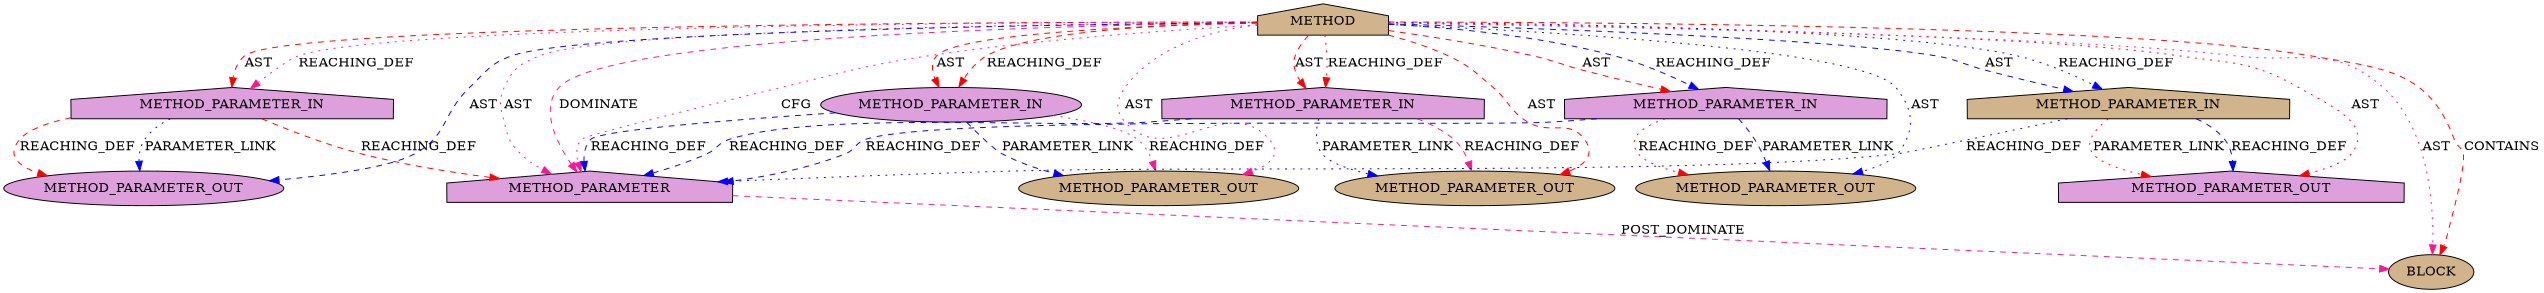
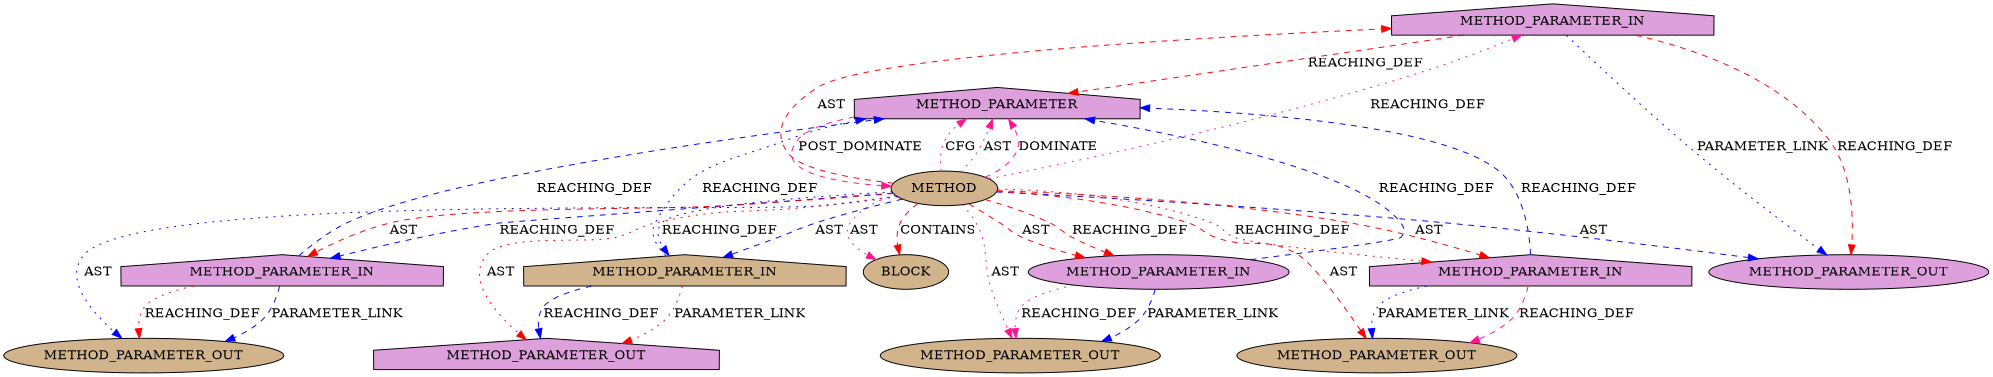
  digraph {
    node [CODE=p5 EVALUATION_STRATEGY=BY_VALUE IS_VARIADIC=false ORDER=2 TYPE_FULL_NAME=ANY fillcolor=plum shape=house style=filled]
    edge [color=blue style=dashed]
    n1 [INDEX=5 NAME=p5 ORDER=5 label=METHOD_PARAMETER_IN]
    n2 [CODE=RET label=METHOD_PARAMETER IS_VARIADIC=""]
    n3 [INDEX=5 NAME=p5 ORDER=5 label=METHOD_PARAMETER_OUT shape=ellipse]
-   n4 [AST_PARENT_FULL_NAME="<global>" AST_PARENT_TYPE=NAMESPACE_BLOCK CODE="<empty>" FILENAME="<empty>" FULL_NAME=iov_iter_kvec IS_EXTERNAL=true NAME=iov_iter_kvec ORDER=0 fillcolor=tan label=METHOD EVALUATION_STRATEGY="" IS_VARIADIC="" TYPE_FULL_NAME=""]
+   n4 [AST_PARENT_FULL_NAME="<global>" AST_PARENT_TYPE=NAMESPACE_BLOCK CODE="<empty>" FILENAME="<empty>" FULL_NAME=iov_iter_kvec IS_EXTERNAL=true NAME=iov_iter_kvec ORDER=0 fillcolor=tan label=METHOD shape=ellipse EVALUATION_STRATEGY="" IS_VARIADIC="" TYPE_FULL_NAME=""]
    n5 [CODE=p2 INDEX=2 NAME=p2 label=METHOD_PARAMETER_IN shape=ellipse]
    n6 [CODE=p2 INDEX=2 NAME=p2 fillcolor=tan label=METHOD_PARAMETER_OUT shape=ellipse]
    n7 [CODE=p3 INDEX=3 NAME=p3 ORDER=3 label=METHOD_PARAMETER_OUT]
    n8 [CODE=p4 INDEX=4 NAME=p4 ORDER=4 label=METHOD_PARAMETER_IN]
    n9 [CODE=p4 INDEX=4 NAME=p4 ORDER=4 fillcolor=tan label=METHOD_PARAMETER_OUT shape=ellipse]
    n10 [CODE=p1 INDEX=1 NAME=p1 ORDER=1 label=METHOD_PARAMETER_IN]
    n11 [CODE=p1 INDEX=1 NAME=p1 ORDER=1 fillcolor=tan label=METHOD_PARAMETER_OUT shape=ellipse]
    n12 [CODE=p3 INDEX=3 NAME=p3 ORDER=3 fillcolor=tan label=METHOD_PARAMETER_IN]
    n13 [ARGUMENT_INDEX=1 CODE="<empty>" ORDER=1 fillcolor=tan label=BLOCK shape=ellipse EVALUATION_STRATEGY="" IS_VARIADIC=""]
    n1 -> n2 [VARIABLE=p5 color=red label=REACHING_DEF]
    n1 -> n3 [label=PARAMETER_LINK style=dotted]
    n1 -> n3 [VARIABLE=p5 color=red label=REACHING_DEF]
-   n2 -> n13 [color=deeppink label=POST_DOMINATE]
+   n2 -> n4 [color=deeppink label=POST_DOMINATE]
    n4 -> n1 [color=red label=AST]
    n4 -> n1 [color=deeppink label=REACHING_DEF style=dotted]
    n4 -> n2 [color=deeppink label=CFG style=dotted]
    n4 -> n2 [color=deeppink label=AST style=dotted]
    n4 -> n2 [color=deeppink label=DOMINATE]
    n4 -> n3 [label=AST]
    n4 -> n5 [color=red label=AST]
    n4 -> n5 [color=red label=REACHING_DEF]
    n4 -> n6 [color=deeppink label=AST style=dotted]
    n4 -> n7 [color=red label=AST style=dotted]
    n4 -> n8 [color=red label=REACHING_DEF style=dotted]
    n4 -> n8 [color=red label=AST]
    n4 -> n9 [color=red label=AST]
    n4 -> n10 [label=REACHING_DEF]
    n4 -> n10 [color=red label=AST]
    n4 -> n11 [label=AST style=dotted]
    n4 -> n12 [label=REACHING_DEF style=dotted]
    n4 -> n12 [label=AST]
    n4 -> n13 [color=deeppink label=AST style=dotted]
    n4 -> n13 [color=red label=CONTAINS]
    n5 -> n2 [VARIABLE=p2 label=REACHING_DEF]
    n5 -> n6 [VARIABLE=p2 color=deeppink label=REACHING_DEF style=dotted]
    n5 -> n6 [label=PARAMETER_LINK]
    n8 -> n2 [VARIABLE=p4 label=REACHING_DEF]
    n8 -> n9 [label=PARAMETER_LINK style=dotted]
    n8 -> n9 [VARIABLE=p4 color=deeppink label=REACHING_DEF]
    n10 -> n2 [VARIABLE=p1 label=REACHING_DEF]
    n10 -> n11 [VARIABLE=p1 color=red label=REACHING_DEF style=dotted]
    n10 -> n11 [label=PARAMETER_LINK]
    n12 -> n2 [VARIABLE=p3 label=REACHING_DEF style=dotted]
    n12 -> n7 [color=red label=PARAMETER_LINK style=dotted]
    n12 -> n7 [VARIABLE=p3 label=REACHING_DEF]
  }
